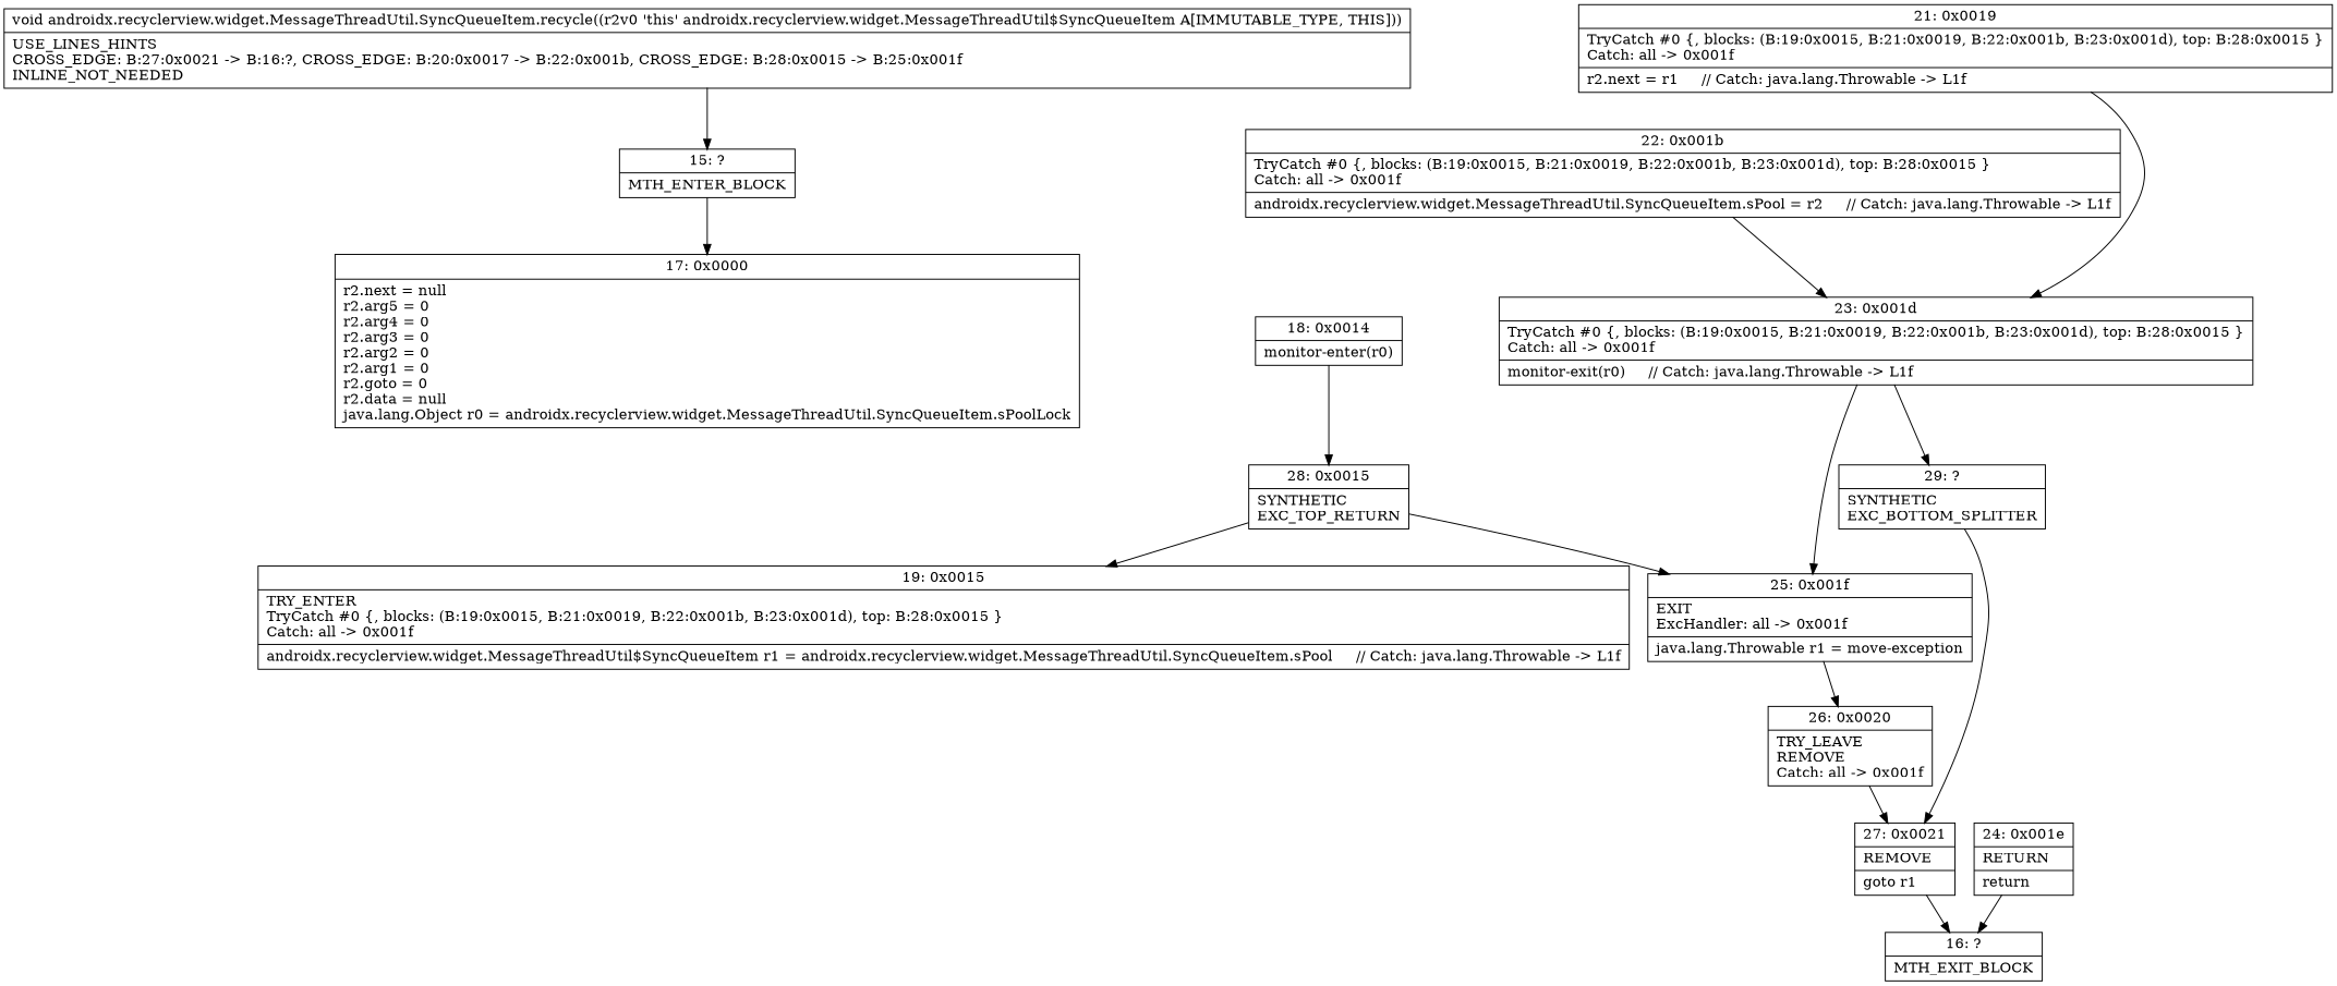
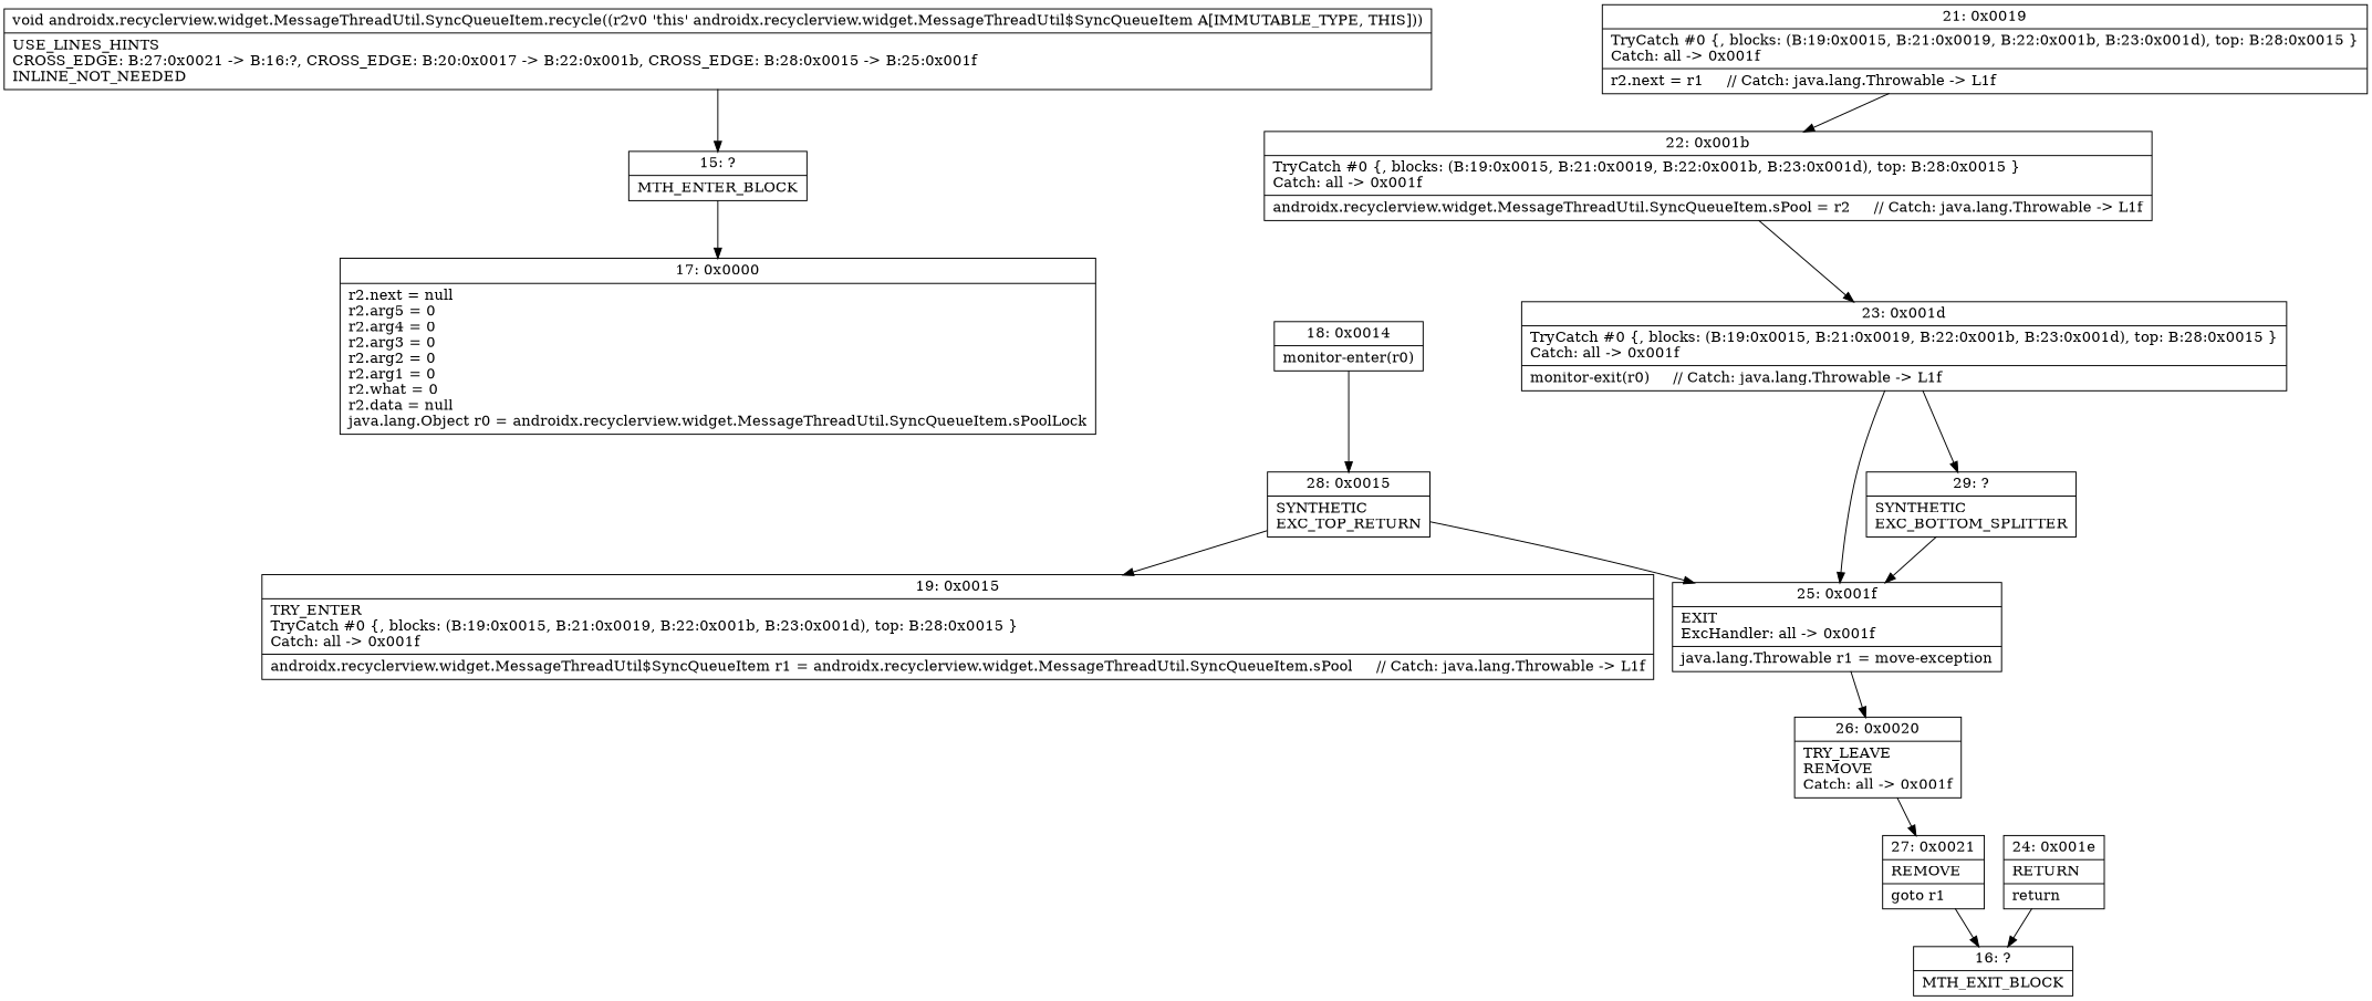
  digraph {
    node [shape=record]
    n1 [label="{15\:\ ?|MTH_ENTER_BLOCK\l}"]
-   n2 [label="{17\:\ 0x0000|r2.next = null\lr2.arg5 = 0\lr2.arg4 = 0\lr2.arg3 = 0\lr2.arg2 = 0\lr2.arg1 = 0\lr2.goto = 0\lr2.data = null\ljava.lang.Object r0 = androidx.recyclerview.widget.MessageThreadUtil.SyncQueueItem.sPoolLock\l}"]
+   n2 [label="{17\:\ 0x0000|r2.next = null\lr2.arg5 = 0\lr2.arg4 = 0\lr2.arg3 = 0\lr2.arg2 = 0\lr2.arg1 = 0\lr2.what = 0\lr2.data = null\ljava.lang.Object r0 = androidx.recyclerview.widget.MessageThreadUtil.SyncQueueItem.sPoolLock\l}"]
    n3 [label="{18\:\ 0x0014|monitor\-enter(r0)\l}"]
    n4 [label="{28\:\ 0x0015|SYNTHETIC\lEXC_TOP_RETURN\l}"]
    n5 [label="{19\:\ 0x0015|TRY_ENTER\lTryCatch #0 \{, blocks: (B:19:0x0015, B:21:0x0019, B:22:0x001b, B:23:0x001d), top: B:28:0x0015 \}\lCatch: all \-\> 0x001f\l|androidx.recyclerview.widget.MessageThreadUtil$SyncQueueItem r1 = androidx.recyclerview.widget.MessageThreadUtil.SyncQueueItem.sPool     \/\/ Catch: java.lang.Throwable \-\> L1f\l}"]
    n6 [label="{25\:\ 0x001f|EXIT\lExcHandler: all \-\> 0x001f\l|java.lang.Throwable r1 = move\-exception\l}"]
    n7 [label="{26\:\ 0x0020|TRY_LEAVE\lREMOVE\lCatch: all \-\> 0x001f\l}"]
    n8 [label="{21\:\ 0x0019|TryCatch #0 \{, blocks: (B:19:0x0015, B:21:0x0019, B:22:0x001b, B:23:0x001d), top: B:28:0x0015 \}\lCatch: all \-\> 0x001f\l|r2.next = r1     \/\/ Catch: java.lang.Throwable \-\> L1f\l}"]
    n9 [label="{22\:\ 0x001b|TryCatch #0 \{, blocks: (B:19:0x0015, B:21:0x0019, B:22:0x001b, B:23:0x001d), top: B:28:0x0015 \}\lCatch: all \-\> 0x001f\l|androidx.recyclerview.widget.MessageThreadUtil.SyncQueueItem.sPool = r2     \/\/ Catch: java.lang.Throwable \-\> L1f\l}"]
    n10 [label="{23\:\ 0x001d|TryCatch #0 \{, blocks: (B:19:0x0015, B:21:0x0019, B:22:0x001b, B:23:0x001d), top: B:28:0x0015 \}\lCatch: all \-\> 0x001f\l|monitor\-exit(r0)     \/\/ Catch: java.lang.Throwable \-\> L1f\l}"]
    n11 [label="{29\:\ ?|SYNTHETIC\lEXC_BOTTOM_SPLITTER\l}"]
    n12 [label="{24\:\ 0x001e|RETURN\l|return\l}"]
    n13 [label="{16\:\ ?|MTH_EXIT_BLOCK\l}"]
    n14 [label="{27\:\ 0x0021|REMOVE\l|goto r1\l}"]
    n15 [label="{void androidx.recyclerview.widget.MessageThreadUtil.SyncQueueItem.recycle((r2v0 'this' androidx.recyclerview.widget.MessageThreadUtil$SyncQueueItem A[IMMUTABLE_TYPE, THIS]))  | USE_LINES_HINTS\lCROSS_EDGE: B:27:0x0021 \-\> B:16:?, CROSS_EDGE: B:20:0x0017 \-\> B:22:0x001b, CROSS_EDGE: B:28:0x0015 \-\> B:25:0x001f\lINLINE_NOT_NEEDED\l}"]
    n1 -> n2
    n3 -> n4
    n4 -> n5
    n4 -> n6
    n6 -> n7
    n7 -> n14
-   n8 -> n10
+   n8 -> n9
    n9 -> n10
    n10 -> n6
    n10 -> n11
-   n11 -> n14
+   n11 -> n6
    n12 -> n13
    n14 -> n13
    n15 -> n1
  }
